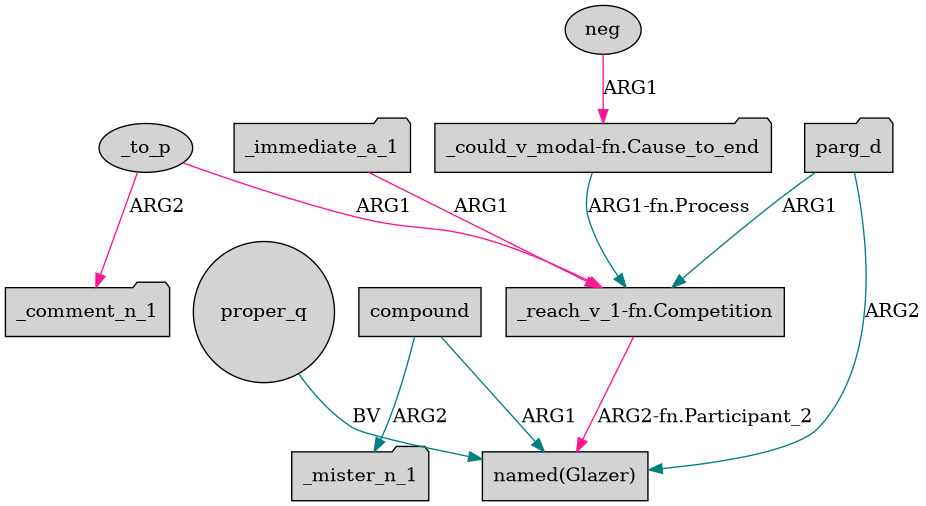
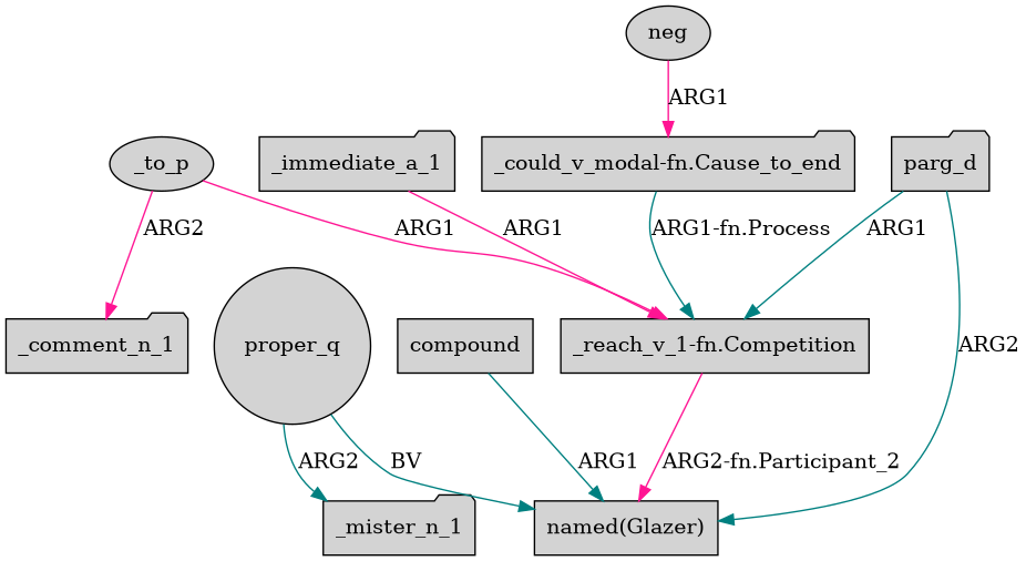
  digraph {
    node [shape=folder style=filled]
    edge [color=teal]
    neg [shape=ellipse]
    "_could_v_modal-fn.Cause_to_end"
    "_reach_v_1-fn.Competition" [shape=box]
    "named(Glazer)" [shape=box]
    _to_p [shape=ellipse]
    _comment_n_1
    compound [shape=box]
    _mister_n_1
    proper_q [shape=circle]
    parg_d
    _immediate_a_1
    neg -> "_could_v_modal-fn.Cause_to_end" [color=deeppink label=ARG1]
    "_could_v_modal-fn.Cause_to_end" -> "_reach_v_1-fn.Competition" [label="ARG1-fn.Process"]
    "_reach_v_1-fn.Competition" -> "named(Glazer)" [color=deeppink label="ARG2-fn.Participant_2"]
    _to_p -> "_reach_v_1-fn.Competition" [color=deeppink label=ARG1]
    _to_p -> _comment_n_1 [color=deeppink label=ARG2]
    compound -> "named(Glazer)" [label=ARG1]
-   compound -> _mister_n_1 [label=ARG2]
+   proper_q -> _mister_n_1 [label=ARG2]
    proper_q -> "named(Glazer)" [label=BV]
    parg_d -> "_reach_v_1-fn.Competition" [label=ARG1]
    parg_d -> "named(Glazer)" [label=ARG2]
    _immediate_a_1 -> "_reach_v_1-fn.Competition" [color=deeppink label=ARG1]
  }
